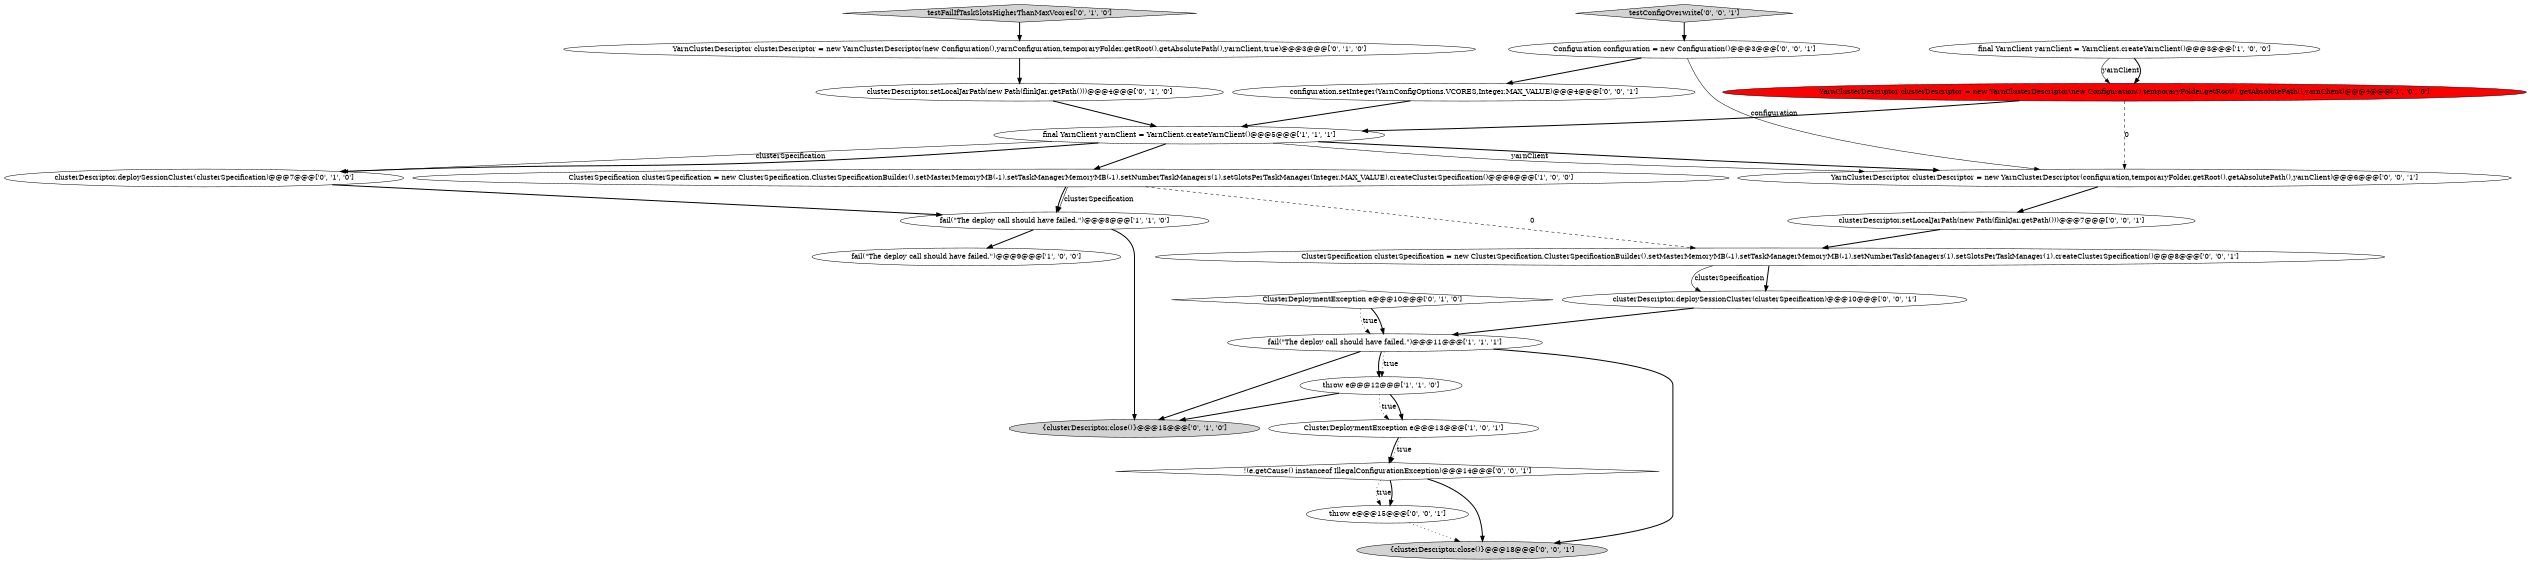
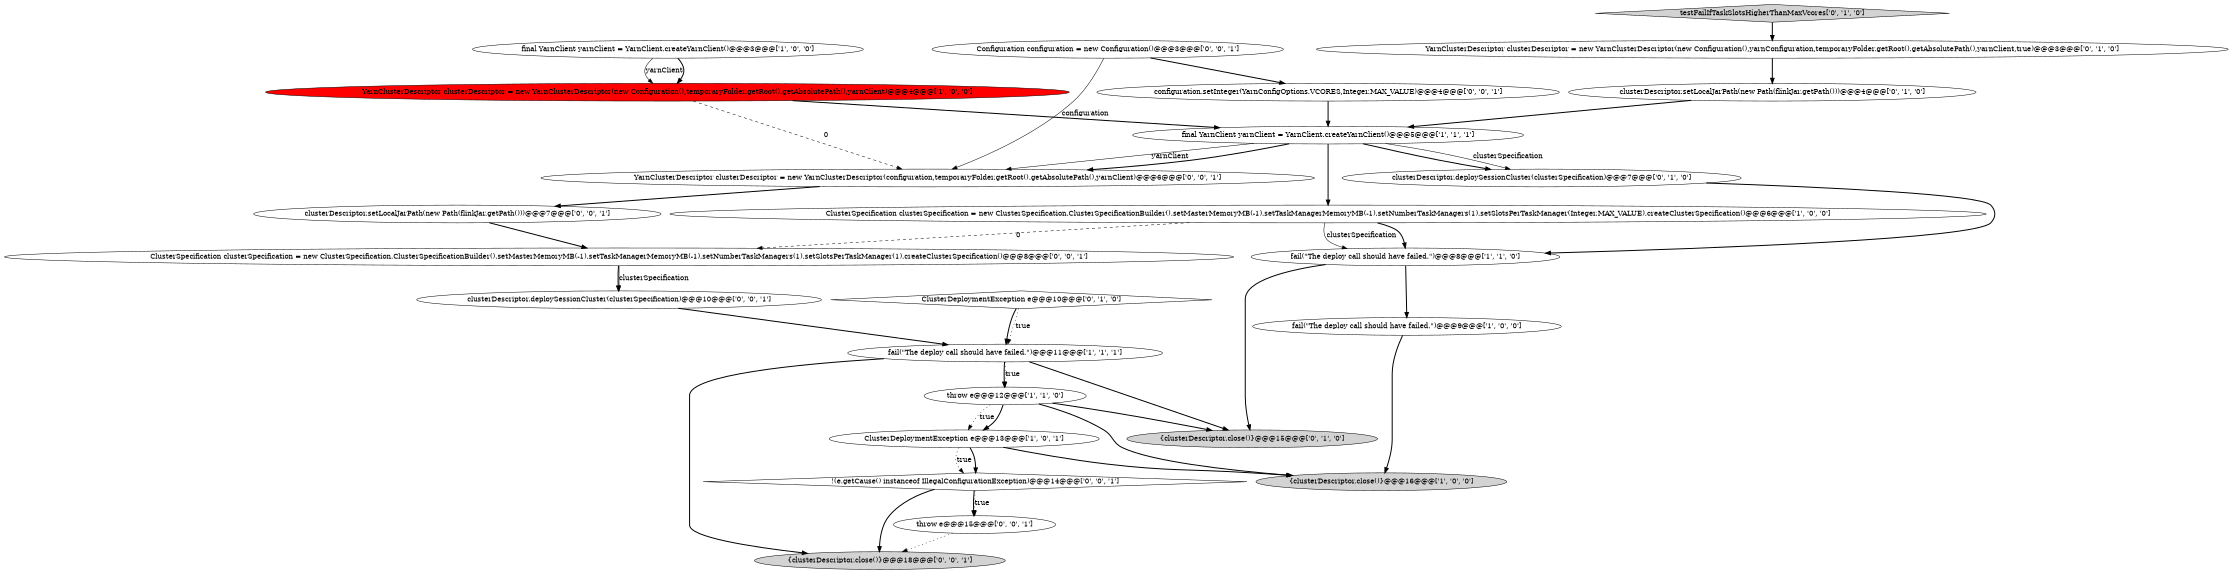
  digraph {
    node [fillcolor=white shape=ellipse style=filled]
    edge [style=bold]
    n1 [label="throw e@@@12@@@['1', '1', '0']"]
    n2 [label="ClusterDeploymentException e@@@13@@@['1', '0', '1']"]
+   n3 [fillcolor=lightgray label="{clusterDescriptor.close()}@@@16@@@['1', '0', '0']"]
    n4 [fillcolor=lightgray label="{clusterDescriptor.close()}@@@15@@@['0', '1', '0']"]
    n5 [label="!(e.getCause() instanceof IllegalConfigurationException)@@@14@@@['0', '0', '1']" shape=diamond]
    n6 [label="ClusterSpecification clusterSpecification = new ClusterSpecification.ClusterSpecificationBuilder().setMasterMemoryMB(-1).setTaskManagerMemoryMB(-1).setNumberTaskManagers(1).setSlotsPerTaskManager(1).createClusterSpecification()@@@8@@@['0', '0', '1']"]
    n7 [label="clusterDescriptor.deploySessionCluster(clusterSpecification)@@@10@@@['0', '0', '1']"]
    n8 [label="fail(\"The deploy call should have failed.\")@@@11@@@['1', '1', '1']"]
    n9 [label="clusterDescriptor.setLocalJarPath(new Path(flinkJar.getPath()))@@@7@@@['0', '0', '1']"]
    n10 [fillcolor=lightgray label="{clusterDescriptor.close()}@@@18@@@['0', '0', '1']"]
    n11 [label="final YarnClient yarnClient = YarnClient.createYarnClient()@@@3@@@['1', '0', '0']"]
    n12 [fillcolor=red label="YarnClusterDescriptor clusterDescriptor = new YarnClusterDescriptor(new Configuration(),temporaryFolder.getRoot().getAbsolutePath(),yarnClient)@@@4@@@['1', '0', '0']"]
    n13 [label="final YarnClient yarnClient = YarnClient.createYarnClient()@@@5@@@['1', '1', '1']"]
    n14 [label="YarnClusterDescriptor clusterDescriptor = new YarnClusterDescriptor(configuration,temporaryFolder.getRoot().getAbsolutePath(),yarnClient)@@@6@@@['0', '0', '1']"]
    n15 [label="clusterDescriptor.deploySessionCluster(clusterSpecification)@@@7@@@['0', '1', '0']"]
    n16 [label="ClusterSpecification clusterSpecification = new ClusterSpecification.ClusterSpecificationBuilder().setMasterMemoryMB(-1).setTaskManagerMemoryMB(-1).setNumberTaskManagers(1).setSlotsPerTaskManager(Integer.MAX_VALUE).createClusterSpecification()@@@6@@@['1', '0', '0']"]
    n17 [label="Configuration configuration = new Configuration()@@@3@@@['0', '0', '1']"]
    n18 [label="configuration.setInteger(YarnConfigOptions.VCORES,Integer.MAX_VALUE)@@@4@@@['0', '0', '1']"]
    n19 [label="fail(\"The deploy call should have failed.\")@@@8@@@['1', '1', '0']"]
    n20 [label="fail(\"The deploy call should have failed.\")@@@9@@@['1', '0', '0']"]
-   n21 [fillcolor=lightgray label="testConfigOverwrite['0', '0', '1']" shape=diamond]
    n22 [label="clusterDescriptor.setLocalJarPath(new Path(flinkJar.getPath()))@@@4@@@['0', '1', '0']"]
    n23 [label="throw e@@@15@@@['0', '0', '1']"]
    n24 [fillcolor=lightgray label="testFailIfTaskSlotsHigherThanMaxVcores['0', '1', '0']" shape=diamond]
    n25 [label="YarnClusterDescriptor clusterDescriptor = new YarnClusterDescriptor(new Configuration(),yarnConfiguration,temporaryFolder.getRoot().getAbsolutePath(),yarnClient,true)@@@3@@@['0', '1', '0']"]
    n26 [label="ClusterDeploymentException e@@@10@@@['0', '1', '0']" shape=diamond]
    n1 -> n2 [label=true style=dotted]
    n1 -> n2
+   n1 -> n3
    n1 -> n4
+   n2 -> n3
    n2 -> n5
    n2 -> n5 [label=true style=dotted]
    n5 -> n10
    n5 -> n23 [label=true style=dotted]
    n5 -> n23
    n6 -> n7 [label=clusterSpecification style=solid]
    n6 -> n7
    n7 -> n8
    n8 -> n1
    n8 -> n1 [label=true style=dotted]
    n8 -> n4
    n8 -> n10
    n9 -> n6
    n11 -> n12 [label=yarnClient style=solid]
    n11 -> n12
    n12 -> n13
    n12 -> n14 [label=0 style=dashed]
    n13 -> n14 [label=yarnClient style=solid]
    n13 -> n14
    n13 -> n15 [label=clusterSpecification style=solid]
    n13 -> n15
    n13 -> n16
    n14 -> n9
    n15 -> n19
    n16 -> n6 [label=0 style=dashed]
    n16 -> n19
    n16 -> n19 [label=clusterSpecification style=solid]
    n17 -> n14 [label=configuration style=solid]
    n17 -> n18
    n18 -> n13
    n19 -> n4
    n19 -> n20
-   n21 -> n17
+   n20 -> n3
    n22 -> n13
    n23 -> n10 [style=dotted]
    n24 -> n25
    n25 -> n22
    n26 -> n8 [label=true style=dotted]
    n26 -> n8
  }
